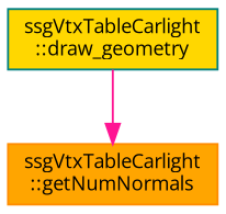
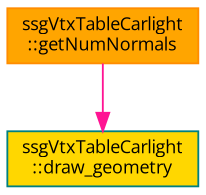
  digraph {
    rankdir=TB
    fontname="Open Sans"
    node [fontname="Open Sans" fontsize=10 shape=record style=filled]
    n1 [color=teal fillcolor=gold fontcolor=black height=0.2 label="ssgVtxTableCarlight\l::draw_geometry" width=0.4]
    n2 [color=darkorange fillcolor=orange height=0.2 label="ssgVtxTableCarlight\l::getNumNormals" width=0.4]
-   n1 -> n2 [color=deeppink fontname="Open Sans" fontsize=10 labelfontname=Helvetica labelfontsize=10 style=solid]
+   n2 -> n1 [color=deeppink fontname="Open Sans" fontsize=10 labelfontname=Helvetica labelfontsize=10 style=solid]
  }
